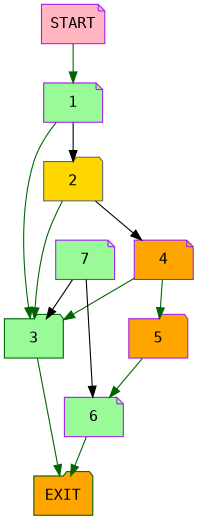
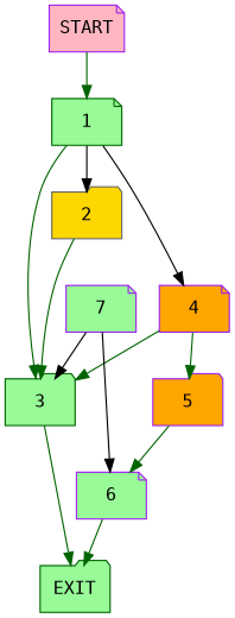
  digraph {
    fontname="DejaVu Sans Mono"
    node [color=purple fillcolor=palegreen fontname="DejaVu Sans Mono" shape=note style=filled]
    edge [color=darkgreen fontname="DejaVu Sans Mono"]
    n1 [fillcolor=lightpink label=START]
-   1
+   1 [color=darkgreen]
    2 [color=gray40 fillcolor=gold shape=folder]
    3 [color=darkgreen shape=folder]
-   n5 [color=darkgreen fillcolor=orange label=EXIT shape=folder]
+   n5 [color=darkgreen label=EXIT shape=folder]
    4 [fillcolor=orange]
    5 [fillcolor=orange shape=folder]
    6
    7
    n1 -> 1
    1 -> 2 [color=black]
    1 -> 3
    2 -> 3
-   2 -> 4 [color=black]
+   1 -> 4 [color=black]
    3 -> n5
    4 -> 3
    4 -> 5
    5 -> 6
    6 -> n5
    7 -> 3 [color=black]
    7 -> 6 [color=black]
  }
